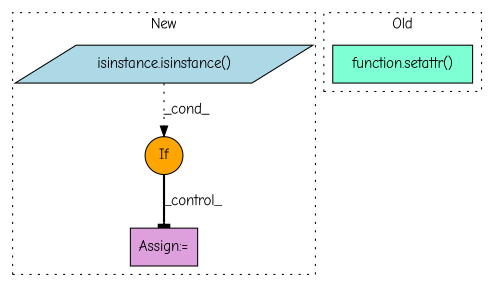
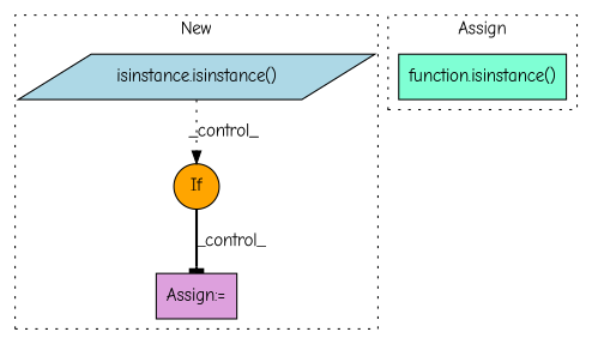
  digraph {
    fontname="Comic Neue"
    node [a=75 fontname="Comic Neue" l=3 shape=box style=filled]
    edge [fontname="Comic Neue"]
    n1 [fillcolor=lightblue l="11,1" label="isinstance.isinstance()" s="12320,12352" shape=parallelogram]
    n2 [a=96 fillcolor=orange label=If s=12317 shape=circle]
    n3 [a=68 fillcolor=plum label="Assign:=" s=12850]
-   n4 [fillcolor=aquamarine l="8,1" label="function.setattr()" s="12546,12597"]
+   n4 [fillcolor=aquamarine l="8,1" label="function.isinstance()" s="12546,12597"]
    subgraph cluster_1 {
      label=New
      style=dotted
      n1
      n2
      n3
    }
    subgraph cluster_2 {
-     label=Old
+     label=Assign
      style=dotted
      n4
    }
-   n1 -> n2 [arrowhead=normal label=_cond_ style=dotted]
+   n1 -> n2 [arrowhead=normal label=_control_ style=dotted]
    n2 -> n3 [arrowhead=tee label=_control_ style=bold]
  }
